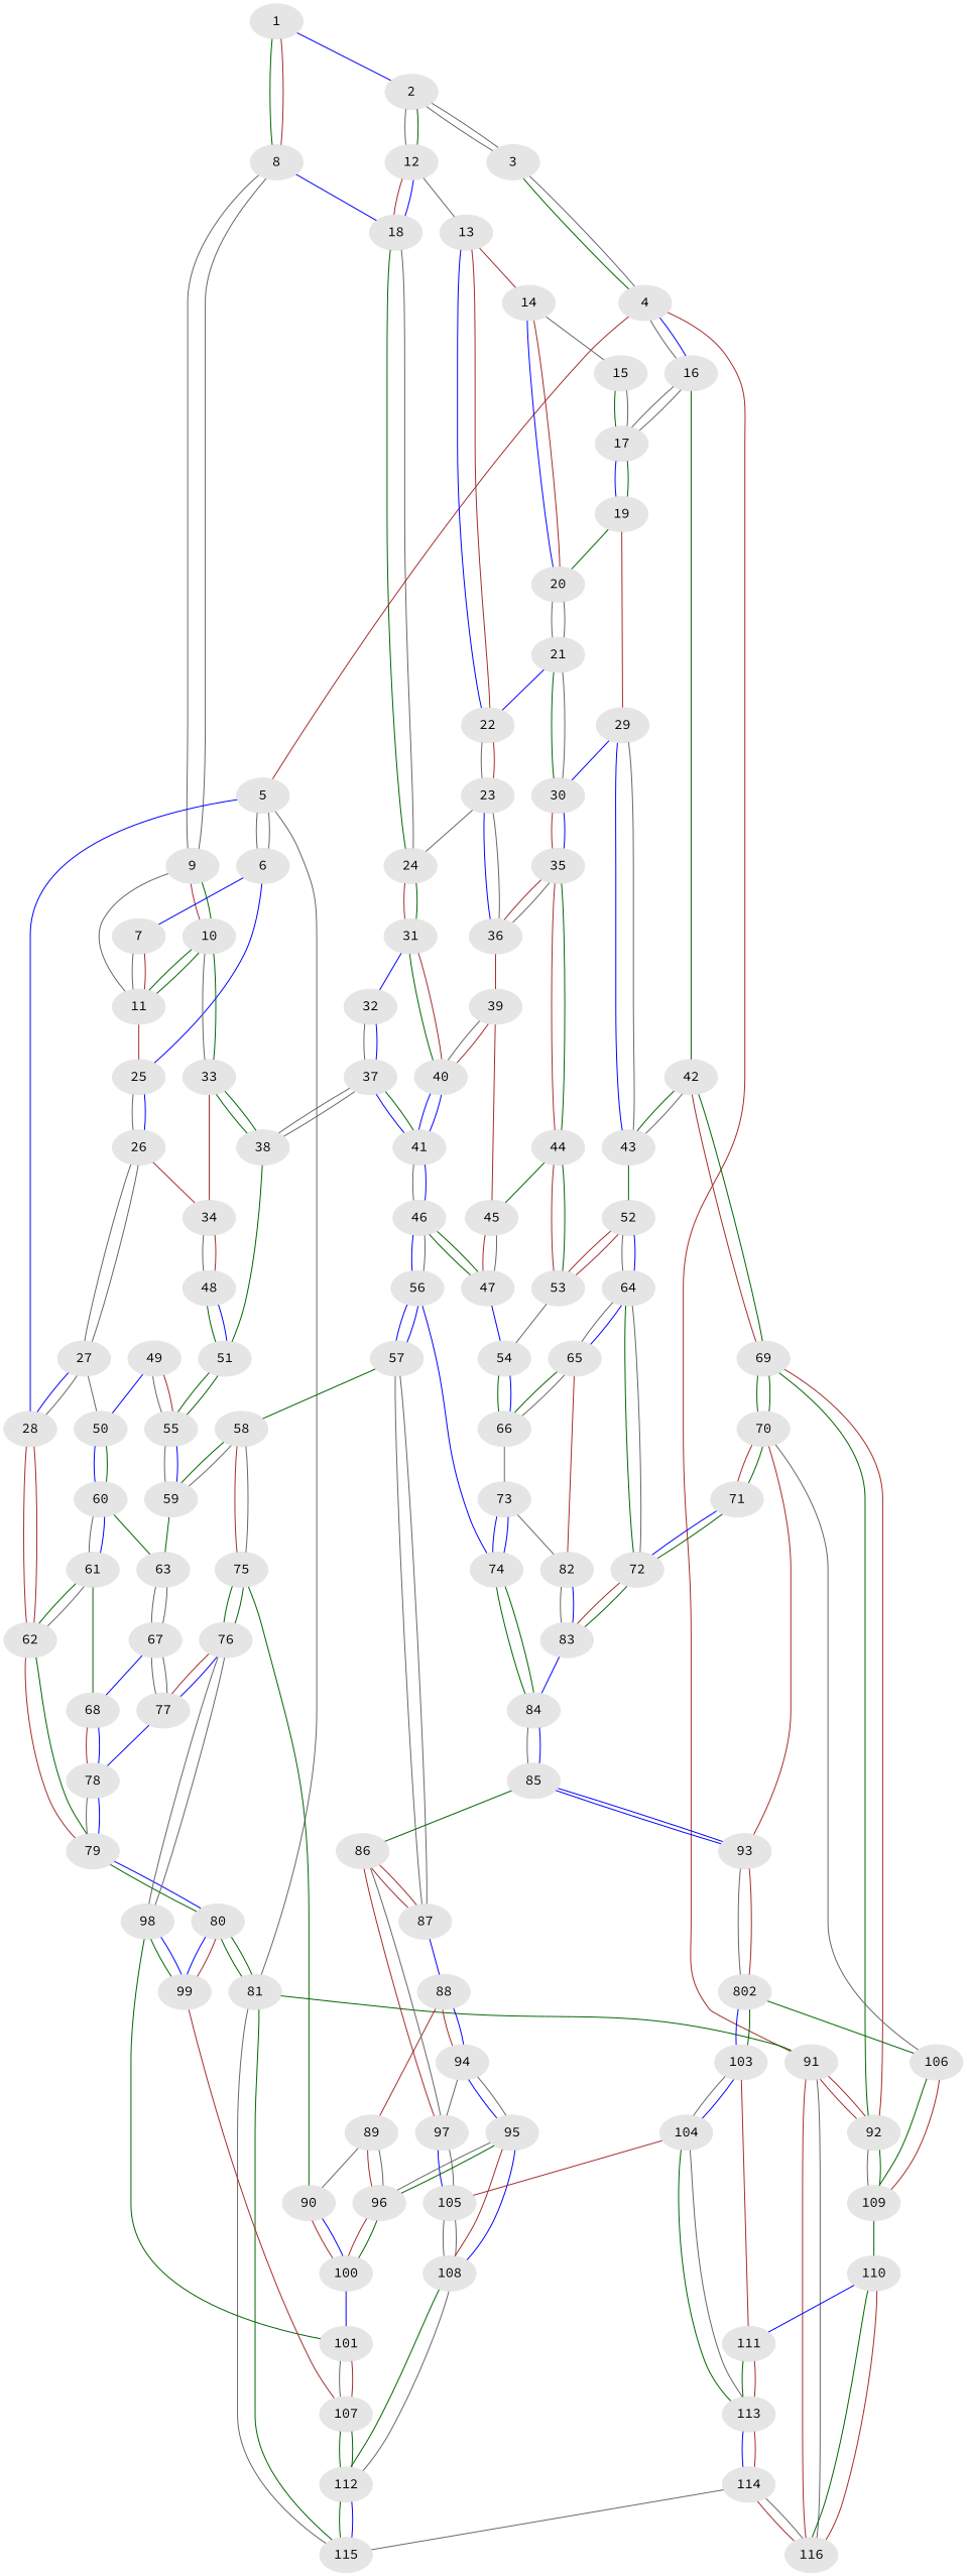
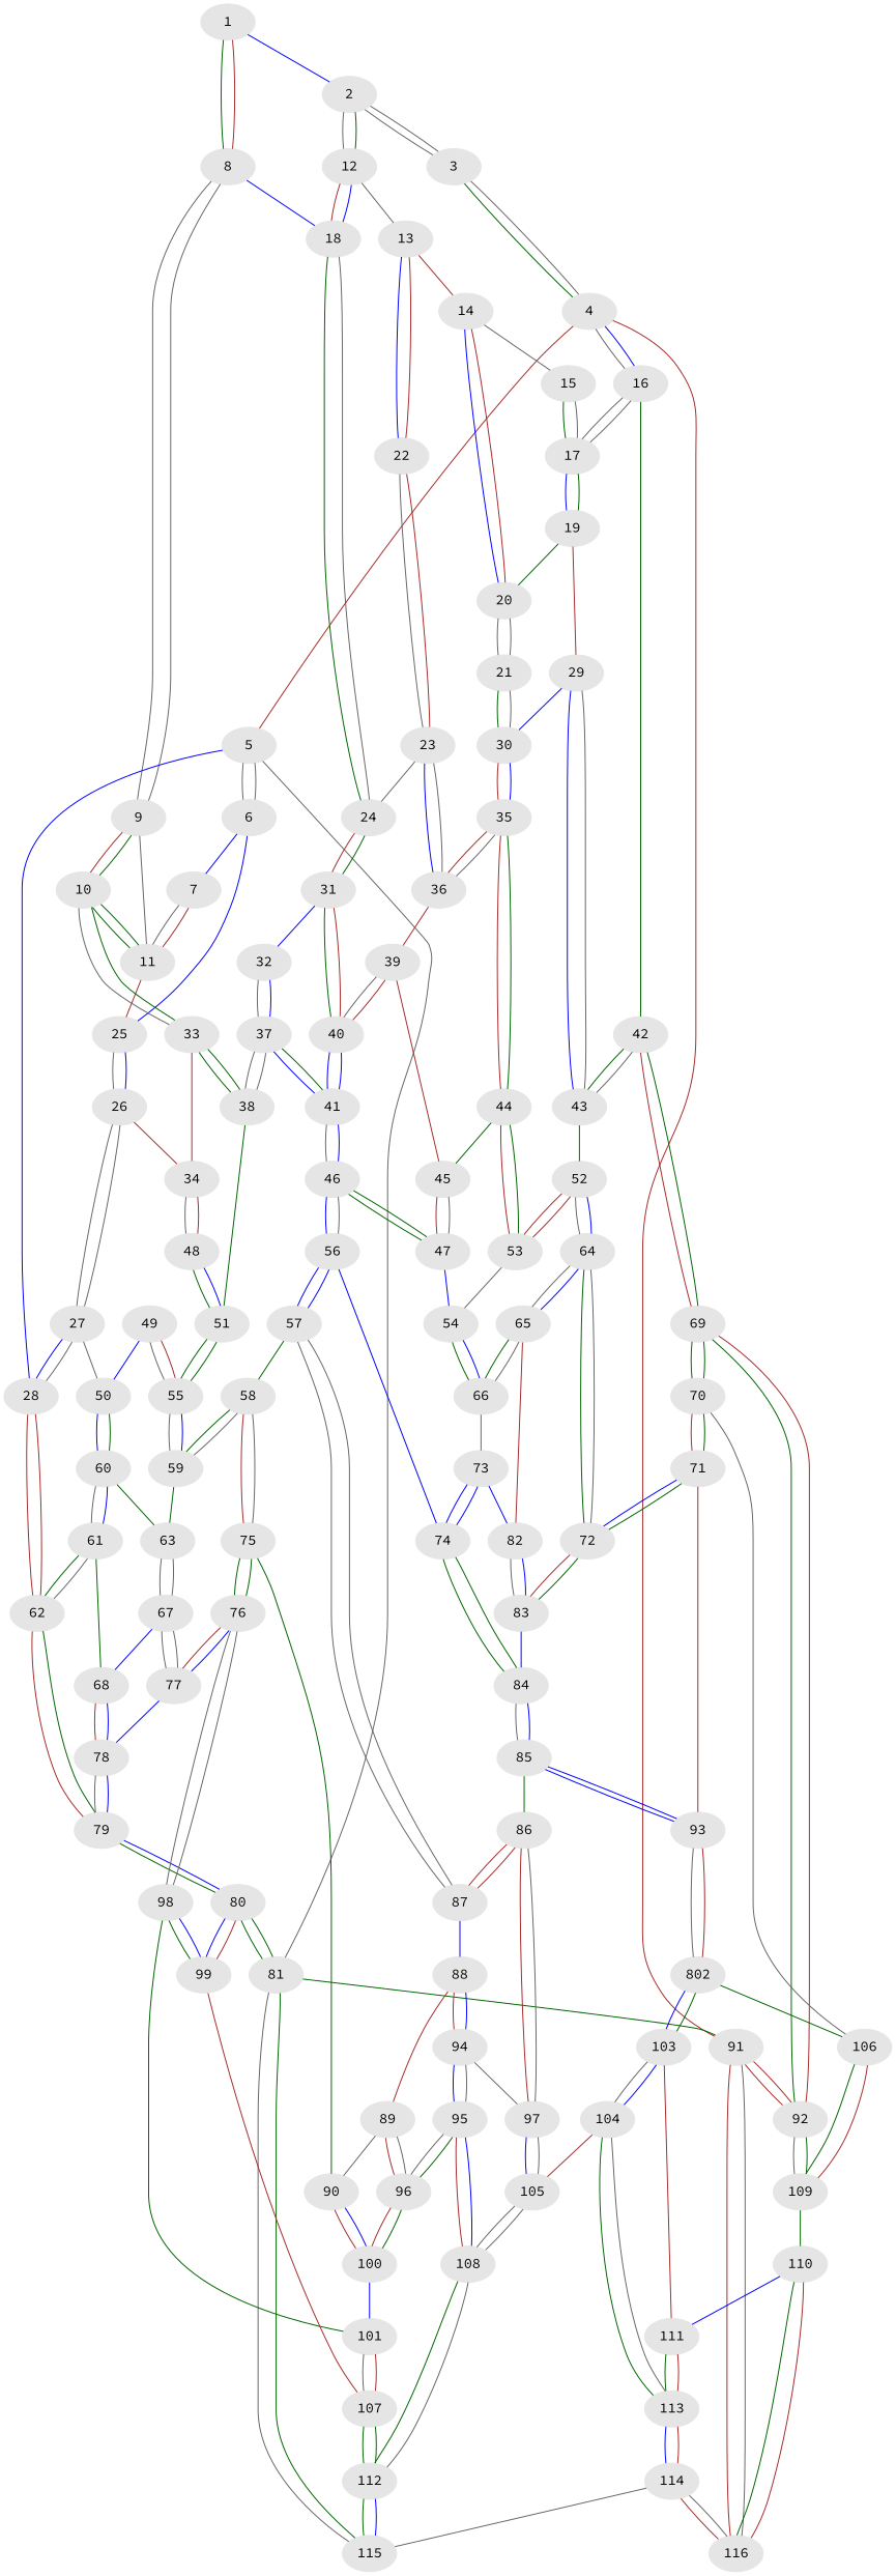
  graph {
    fontname="Source Code Pro"
    node [color=gray90 fontname="Source Code Pro" style=filled]
    edge [color=gray40 fontname="Source Code Pro"]
    1
    2
    8
    3
    12
    9
    18
    4
    13
    5
    16
    91
    6
    28
    81
    17
    42
    92
    116
    7
    25
    62
    115
    11
    26
    10
    24
    33
    32
    37
    34
    38
    14
    22
    15
    20
    23
    21
    19
    43
    69
    29
    31
    30
    35
    36
    39
    40
    27
    50
    48
    60
    79
    52
    44
    41
    51
    45
    53
    46
    55
    47
    56
    70
    64
    54
    57
    74
    66
    49
    59
    63
    61
    65
    72
    73
    58
    87
    84
    75
    88
    76
    90
    67
    68
    78
    80
    77
    82
    83
    71
    106
    109
    93
    n95 [label=802]
    85
    98
    100
    99
    101
    107
    86
    97
    105
    89
    94
    96
    95
    110
    103
    108
    112
    104
    111
    113
    114
    1 -- 2 [color=blue]
    1 -- 8 [color=darkgreen]
    1 -- 8 [color=brown]
    2 -- 3
    2 -- 3
    2 -- 12
    2 -- 12 [color=darkgreen]
    8 -- 9
    8 -- 9
    8 -- 18 [color=blue]
    3 -- 4 [color=darkgreen]
    3 -- 4
    12 -- 18 [color=brown]
    12 -- 18 [color=blue]
    12 -- 13
    9 -- 11
    9 -- 10 [color=brown]
    9 -- 10 [color=darkgreen]
    18 -- 24 [color=darkgreen]
    18 -- 24
    4 -- 5 [color=brown]
    4 -- 16
    4 -- 16 [color=blue]
    4 -- 91 [color=brown]
    13 -- 14 [color=brown]
    13 -- 22 [color=blue]
    13 -- 22 [color=brown]
    5 -- 6
    5 -- 6
    5 -- 28 [color=blue]
    5 -- 81
    16 -- 17
    16 -- 17
    16 -- 42 [color=darkgreen]
    91 -- 92 [color=brown]
    91 -- 92 [color=brown]
    91 -- 116 [color=brown]
    91 -- 116
    6 -- 7 [color=blue]
    6 -- 25 [color=blue]
    28 -- 62 [color=brown]
    28 -- 62 [color=brown]
    81 -- 91 [color=darkgreen]
    81 -- 115
    81 -- 115 [color=darkgreen]
    17 -- 19 [color=blue]
    17 -- 19 [color=darkgreen]
    42 -- 43 [color=darkgreen]
    42 -- 43
    42 -- 69 [color=brown]
    42 -- 69 [color=darkgreen]
    92 -- 109
    92 -- 109 [color=darkgreen]
    7 -- 11
    7 -- 11 [color=brown]
    25 -- 26
    25 -- 26 [color=blue]
    62 -- 79 [color=brown]
    62 -- 79 [color=darkgreen]
    11 -- 25 [color=brown]
    26 -- 34 [color=brown]
    26 -- 27
    26 -- 27
    10 -- 11 [color=darkgreen]
    10 -- 11 [color=darkgreen]
    10 -- 33
    10 -- 33 [color=darkgreen]
    24 -- 31 [color=brown]
    24 -- 31 [color=darkgreen]
    33 -- 34 [color=brown]
    33 -- 38 [color=darkgreen]
    33 -- 38 [color=darkgreen]
    32 -- 37
    32 -- 37 [color=blue]
    37 -- 38
    37 -- 38
    37 -- 41 [color=blue]
    37 -- 41 [color=darkgreen]
    34 -- 48
    34 -- 48 [color=brown]
    38 -- 51 [color=darkgreen]
    14 -- 15
    14 -- 20 [color=blue]
    14 -- 20 [color=brown]
    22 -- 23
    22 -- 23 [color=brown]
    15 -- 17 [color=darkgreen]
    15 -- 17
    20 -- 21
    20 -- 21
    23 -- 24
    23 -- 36 [color=blue]
    23 -- 36
-   21 -- 22 [color=blue]
    21 -- 30 [color=darkgreen]
    21 -- 30
    19 -- 20 [color=darkgreen]
    19 -- 29 [color=brown]
    43 -- 52 [color=darkgreen]
    69 -- 92 [color=darkgreen]
    69 -- 92 [color=brown]
    69 -- 70 [color=darkgreen]
    69 -- 70 [color=darkgreen]
    29 -- 43 [color=blue]
    29 -- 43
    29 -- 30 [color=blue]
    31 -- 32 [color=blue]
    31 -- 40 [color=darkgreen]
    31 -- 40 [color=brown]
    30 -- 35 [color=brown]
    30 -- 35 [color=blue]
    35 -- 36 [color=brown]
    35 -- 36
    35 -- 44 [color=brown]
    35 -- 44 [color=darkgreen]
    36 -- 39 [color=brown]
    39 -- 40
    39 -- 40 [color=brown]
    39 -- 45 [color=brown]
    40 -- 41 [color=blue]
    40 -- 41 [color=blue]
    27 -- 28 [color=blue]
    27 -- 28
    27 -- 50
    50 -- 60 [color=blue]
    50 -- 60 [color=darkgreen]
    48 -- 51 [color=darkgreen]
    48 -- 51 [color=blue]
    60 -- 63 [color=darkgreen]
    60 -- 61
    60 -- 61 [color=blue]
    79 -- 80 [color=darkgreen]
    79 -- 80 [color=blue]
    52 -- 53 [color=brown]
    52 -- 53 [color=brown]
    52 -- 64
    52 -- 64 [color=blue]
    44 -- 45 [color=darkgreen]
    44 -- 53 [color=brown]
    44 -- 53 [color=darkgreen]
    41 -- 46
    41 -- 46 [color=blue]
    51 -- 55 [color=darkgreen]
    51 -- 55 [color=darkgreen]
    45 -- 47 [color=brown]
    45 -- 47
    53 -- 54
    46 -- 47 [color=darkgreen]
    46 -- 47 [color=darkgreen]
    46 -- 56 [color=blue]
    46 -- 56
    55 -- 59
    55 -- 59 [color=blue]
    47 -- 54 [color=blue]
    56 -- 57 [color=blue]
    56 -- 57 [color=blue]
    56 -- 74 [color=blue]
    70 -- 71 [color=brown]
    70 -- 71 [color=darkgreen]
    70 -- 106
    64 -- 65
    64 -- 65 [color=blue]
    64 -- 72 [color=darkgreen]
    64 -- 72
    54 -- 66 [color=darkgreen]
    54 -- 66 [color=blue]
    57 -- 58 [color=darkgreen]
    57 -- 87
    57 -- 87
    74 -- 84 [color=darkgreen]
    74 -- 84 [color=darkgreen]
    66 -- 73
    49 -- 50 [color=blue]
    49 -- 55
    49 -- 55 [color=brown]
    59 -- 63 [color=darkgreen]
    63 -- 67
    63 -- 67
    61 -- 62 [color=darkgreen]
    61 -- 62
    61 -- 68 [color=darkgreen]
    65 -- 66 [color=darkgreen]
    65 -- 66
    65 -- 82 [color=brown]
    72 -- 83 [color=brown]
    72 -- 83 [color=darkgreen]
    73 -- 74 [color=blue]
    73 -- 74 [color=blue]
-   73 -- 82
+   73 -- 82 [color=blue]
    58 -- 59 [color=darkgreen]
    58 -- 59
    58 -- 75 [color=brown]
    58 -- 75
    87 -- 88 [color=blue]
    84 -- 85
    84 -- 85 [color=blue]
    75 -- 76 [color=darkgreen]
    75 -- 76 [color=darkgreen]
    75 -- 90 [color=darkgreen]
    88 -- 89 [color=brown]
    88 -- 94 [color=brown]
    88 -- 94 [color=blue]
    76 -- 77 [color=brown]
    76 -- 77 [color=blue]
    76 -- 98
    76 -- 98
    90 -- 100 [color=brown]
    90 -- 100 [color=blue]
    67 -- 68 [color=blue]
    67 -- 77
    67 -- 77
    68 -- 78 [color=brown]
    68 -- 78 [color=blue]
    78 -- 79
    78 -- 79 [color=blue]
    80 -- 81 [color=darkgreen]
    80 -- 81 [color=darkgreen]
    80 -- 99 [color=blue]
    80 -- 99 [color=brown]
    77 -- 78 [color=blue]
    82 -- 83
    82 -- 83 [color=blue]
    83 -- 84 [color=blue]
    71 -- 72 [color=blue]
    71 -- 72 [color=darkgreen]
-   70 -- 93 [color=brown]
+   71 -- 93 [color=brown]
    106 -- 109 [color=darkgreen]
    106 -- 109 [color=brown]
    109 -- 110 [color=darkgreen]
    93 -- n95
    93 -- n95 [color=brown]
    n95 -- 106 [color=darkgreen]
    n95 -- 103 [color=blue]
    n95 -- 103 [color=darkgreen]
    85 -- 93 [color=blue]
    85 -- 93 [color=blue]
    85 -- 86 [color=darkgreen]
    98 -- 99 [color=darkgreen]
    98 -- 99 [color=blue]
    98 -- 101 [color=darkgreen]
    100 -- 101 [color=blue]
    99 -- 107 [color=brown]
    101 -- 107
    101 -- 107 [color=brown]
    107 -- 112 [color=darkgreen]
    107 -- 112 [color=darkgreen]
    86 -- 87 [color=brown]
    86 -- 87 [color=brown]
    86 -- 97 [color=brown]
    86 -- 97
    97 -- 105 [color=blue]
    97 -- 105
    105 -- 108
    105 -- 108
    89 -- 90
    89 -- 96 [color=brown]
    89 -- 96
    94 -- 97
    94 -- 95 [color=blue]
    94 -- 95
    96 -- 100 [color=brown]
    96 -- 100 [color=darkgreen]
    95 -- 96
    95 -- 96 [color=darkgreen]
    95 -- 108 [color=brown]
    95 -- 108 [color=blue]
    110 -- 116 [color=darkgreen]
    110 -- 116 [color=brown]
    110 -- 111 [color=blue]
    103 -- 104
    103 -- 104 [color=blue]
    103 -- 111 [color=brown]
    108 -- 112 [color=darkgreen]
    108 -- 112
    112 -- 115 [color=darkgreen]
    112 -- 115 [color=blue]
    104 -- 105 [color=brown]
    104 -- 113 [color=darkgreen]
    104 -- 113
    111 -- 113 [color=darkgreen]
    111 -- 113 [color=brown]
    113 -- 114 [color=blue]
    113 -- 114 [color=brown]
    114 -- 116 [color=brown]
    114 -- 116
    114 -- 115
  }
